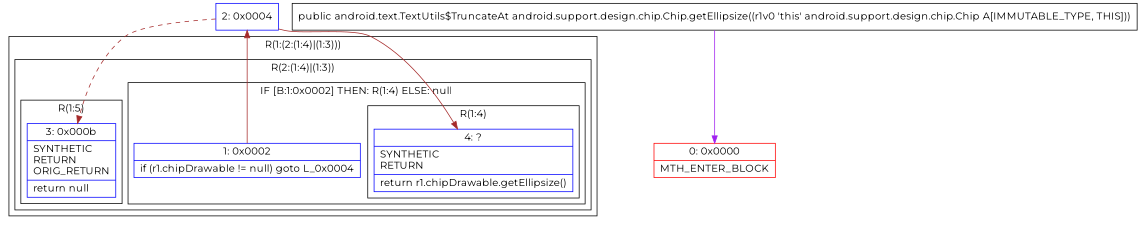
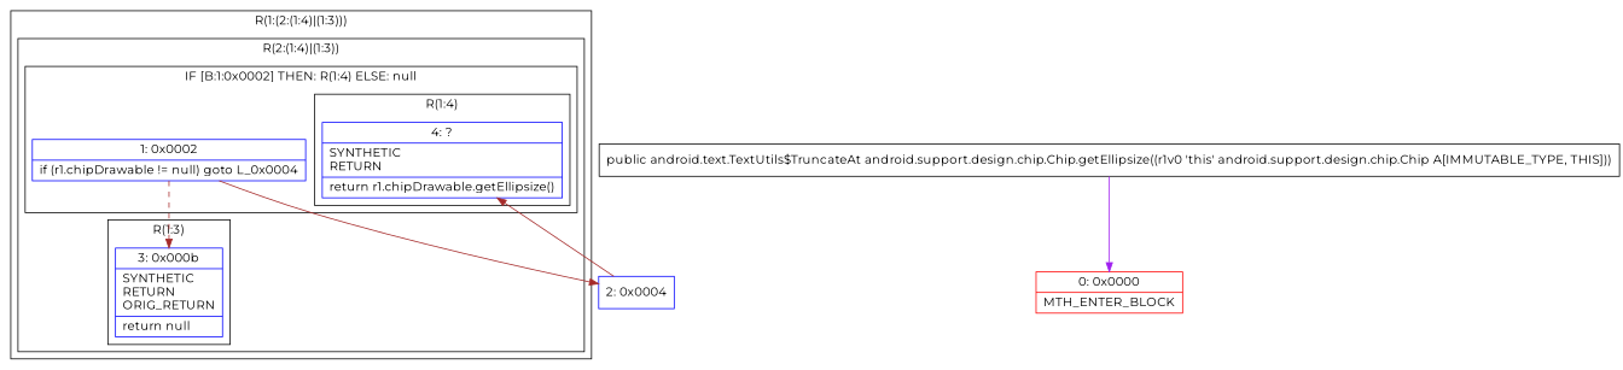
  digraph {
    fontname=Montserrat
    node [color=blue fontname=Montserrat shape=record]
    edge [color=brown fontname=Montserrat]
    n1 [label="{4\:\ ?|SYNTHETIC\lRETURN\l|return r1.chipDrawable.getEllipsize()\l}"]
    n2 [label="{1\:\ 0x0002|if (r1.chipDrawable != null) goto L_0x0004\l}"]
    n3 [label="{3\:\ 0x000b|SYNTHETIC\lRETURN\lORIG_RETURN\l|return null\l}"]
    n4 [label="{2\:\ 0x0004}"]
    n5 [color=red label="{0\:\ 0x0000|MTH_ENTER_BLOCK\l}"]
    n6 [label="{public android.text.TextUtils$TruncateAt android.support.design.chip.Chip.getEllipsize((r1v0 'this' android.support.design.chip.Chip A[IMMUTABLE_TYPE, THIS])) }" color=""]
    subgraph cluster_1 {
      label="R(1:(2:(1:4)|(1:3)))"
      subgraph cluster_2 {
        label="R(2:(1:4)|(1:3))"
        subgraph cluster_3 {
          label="IF [B:1:0x0002] THEN: R(1:4) ELSE: null"
          n2
          subgraph cluster_4 {
            label="R(1:4)"
            n1
          }
        }
        subgraph cluster_5 {
-         label="R(1:5)"
+         label="R(1:3)"
          n3
        }
      }
    }
-   n4 -> n3 [style=dashed]
+   n2 -> n3 [style=dashed]
    n2 -> n4
    n4 -> n1
    n6 -> n5 [color=purple]
  }
